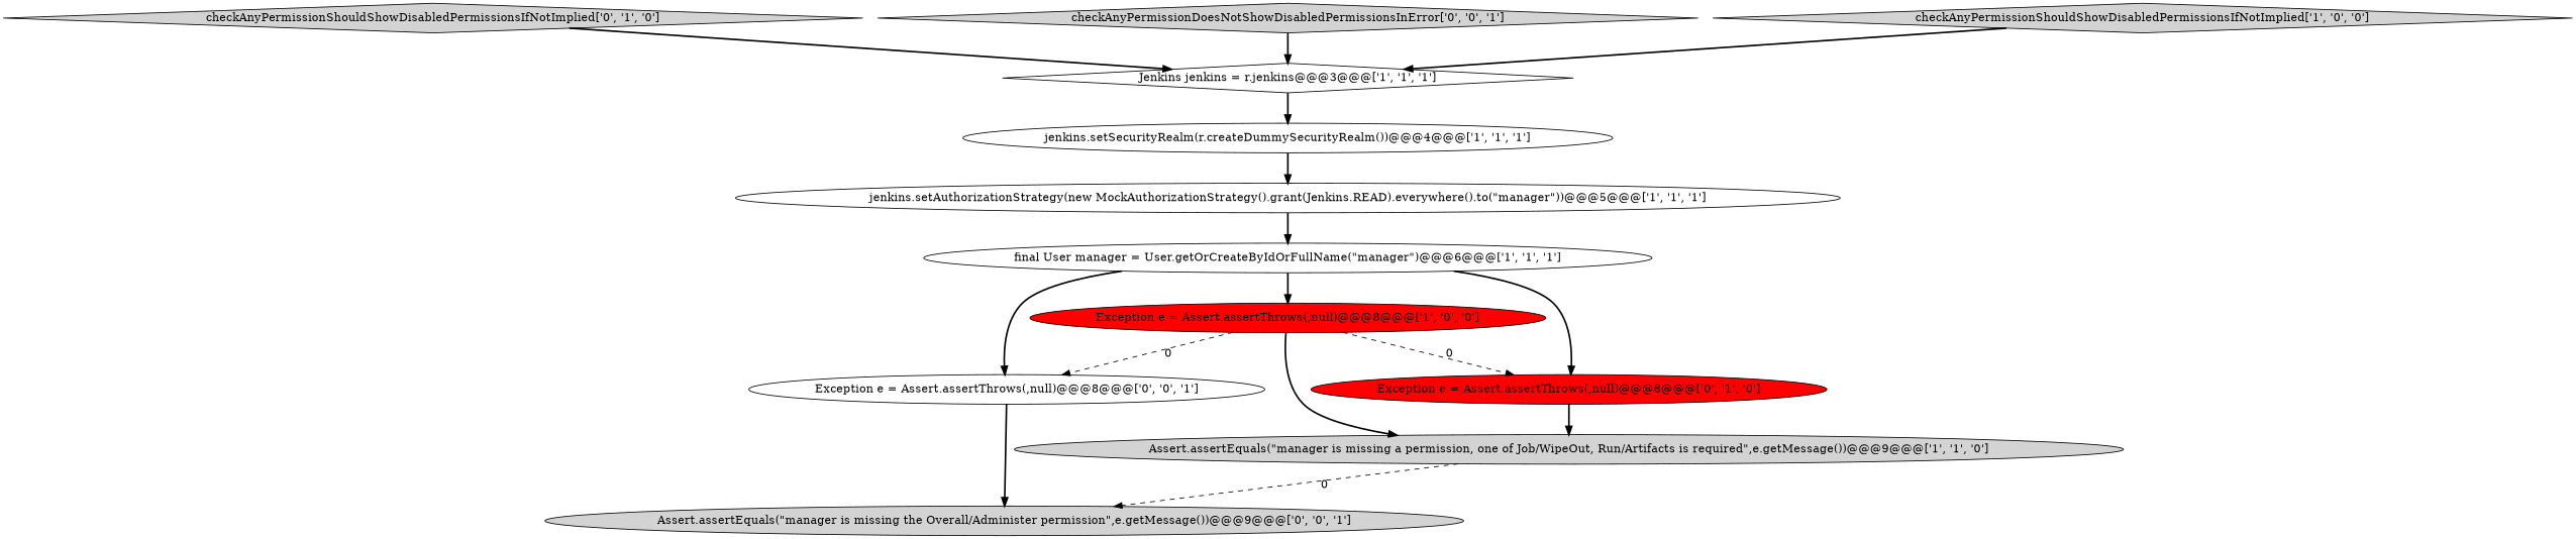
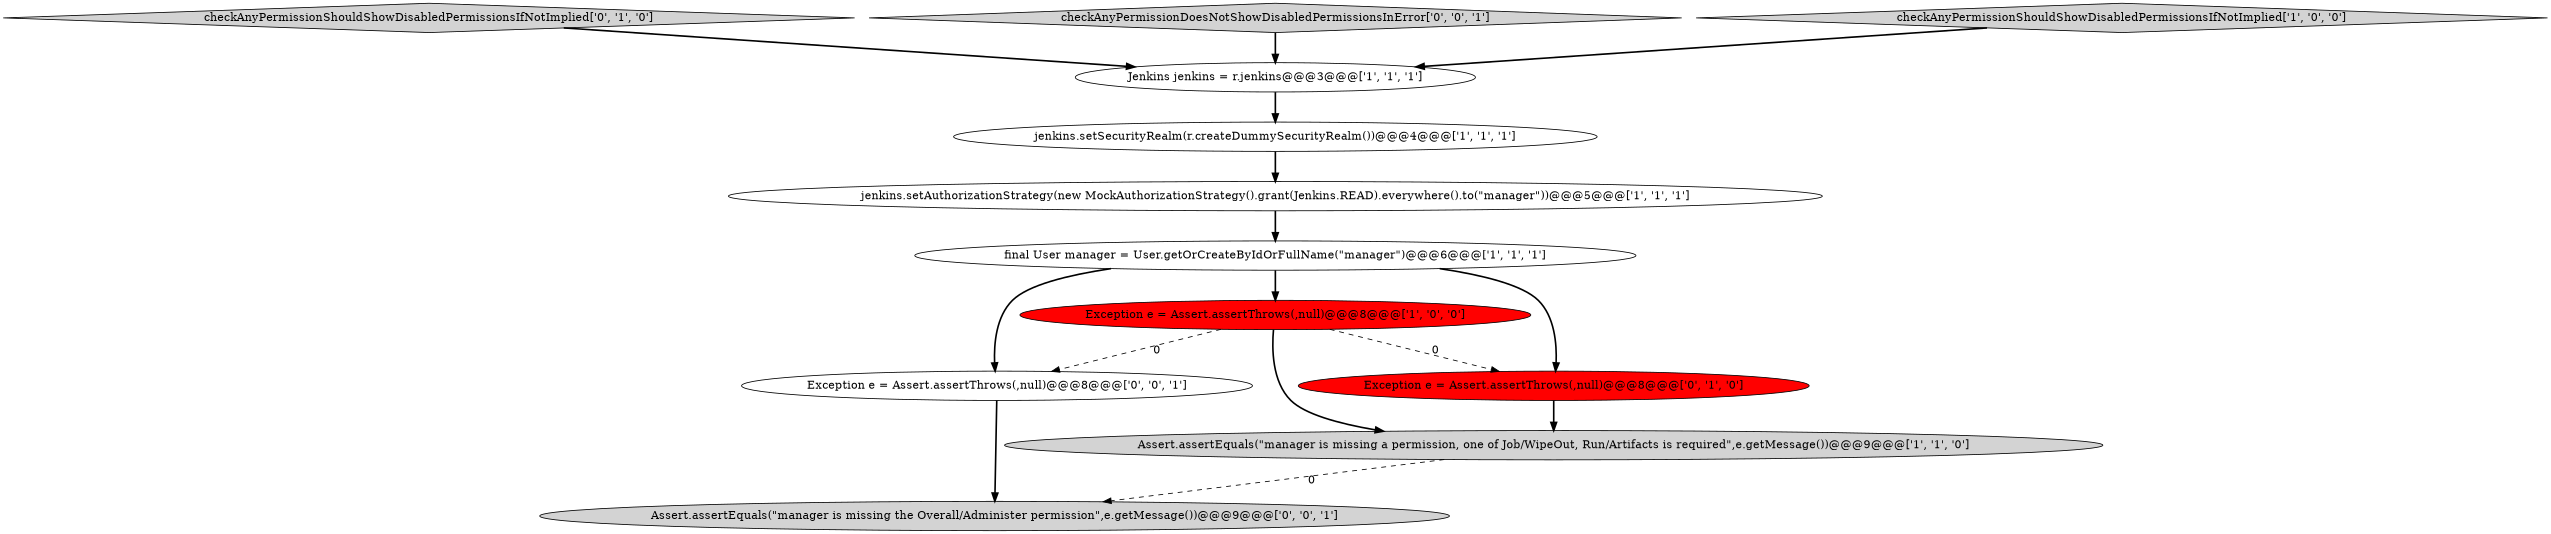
  digraph {
    node [fillcolor=lightgray shape=ellipse style=filled]
    edge [style=bold]
    n1 [label="Assert.assertEquals(\"manager is missing the Overall/Administer permission\",e.getMessage())@@@9@@@['0', '0', '1']"]
    n2 [label="checkAnyPermissionShouldShowDisabledPermissionsIfNotImplied['0', '1', '0']" shape=diamond]
-   n3 [fillcolor=white label="Jenkins jenkins = r.jenkins@@@3@@@['1', '1', '1']" shape=diamond]
+   n3 [fillcolor=white label="Jenkins jenkins = r.jenkins@@@3@@@['1', '1', '1']"]
    n4 [label="checkAnyPermissionDoesNotShowDisabledPermissionsInError['0', '0', '1']" shape=diamond]
    n5 [label="checkAnyPermissionShouldShowDisabledPermissionsIfNotImplied['1', '0', '0']" shape=diamond]
    n6 [fillcolor=white label="jenkins.setSecurityRealm(r.createDummySecurityRealm())@@@4@@@['1', '1', '1']"]
    n7 [fillcolor=white label="jenkins.setAuthorizationStrategy(new MockAuthorizationStrategy().grant(Jenkins.READ).everywhere().to(\"manager\"))@@@5@@@['1', '1', '1']"]
    n8 [fillcolor=white label="Exception e = Assert.assertThrows(,null)@@@8@@@['0', '0', '1']"]
    n9 [fillcolor=white label="final User manager = User.getOrCreateByIdOrFullName(\"manager\")@@@6@@@['1', '1', '1']"]
    n10 [fillcolor=red label="Exception e = Assert.assertThrows(,null)@@@8@@@['1', '0', '0']"]
    n11 [fillcolor=red label="Exception e = Assert.assertThrows(,null)@@@8@@@['0', '1', '0']"]
    n12 [label="Assert.assertEquals(\"manager is missing a permission, one of Job/WipeOut, Run/Artifacts is required\",e.getMessage())@@@9@@@['1', '1', '0']"]
    n2 -> n3
    n3 -> n6
    n4 -> n3
    n5 -> n3
    n6 -> n7
    n7 -> n9
    n8 -> n1
    n9 -> n8
    n9 -> n10
    n9 -> n11
    n10 -> n8 [label=0 style=dashed]
    n10 -> n11 [label=0 style=dashed]
    n10 -> n12
    n11 -> n12
    n12 -> n1 [label=0 style=dashed]
  }
